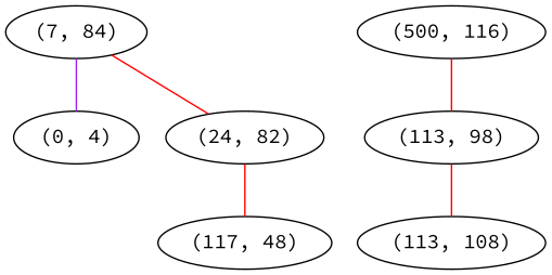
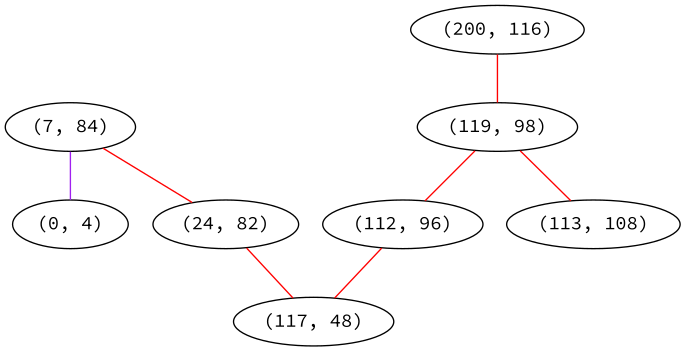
  graph {
    fontname="Source Code Pro"
    node [fontname="Source Code Pro"]
    edge [color=red fontname="Source Code Pro" weight=1]
    n1 [label="(0, 4)"]
    "(7, 84)"
    "(24, 82)"
    n4 [label="(117, 48)"]
-   "(200, 116)" [label="(500, 116)"]
-   "(113, 98)"
+   "(112, 96)"
+   "(200, 116)"
+   "(113, 98)" [label="(119, 98)"]
    "(113, 108)"
    "(7, 84)" -- n1 [color=purple weight=4]
    "(7, 84)" -- "(24, 82)"
    "(24, 82)" -- n4
+   "(112, 96)" -- n4
    "(200, 116)" -- "(113, 98)"
+   "(113, 98)" -- "(112, 96)"
    "(113, 98)" -- "(113, 108)"
  }
